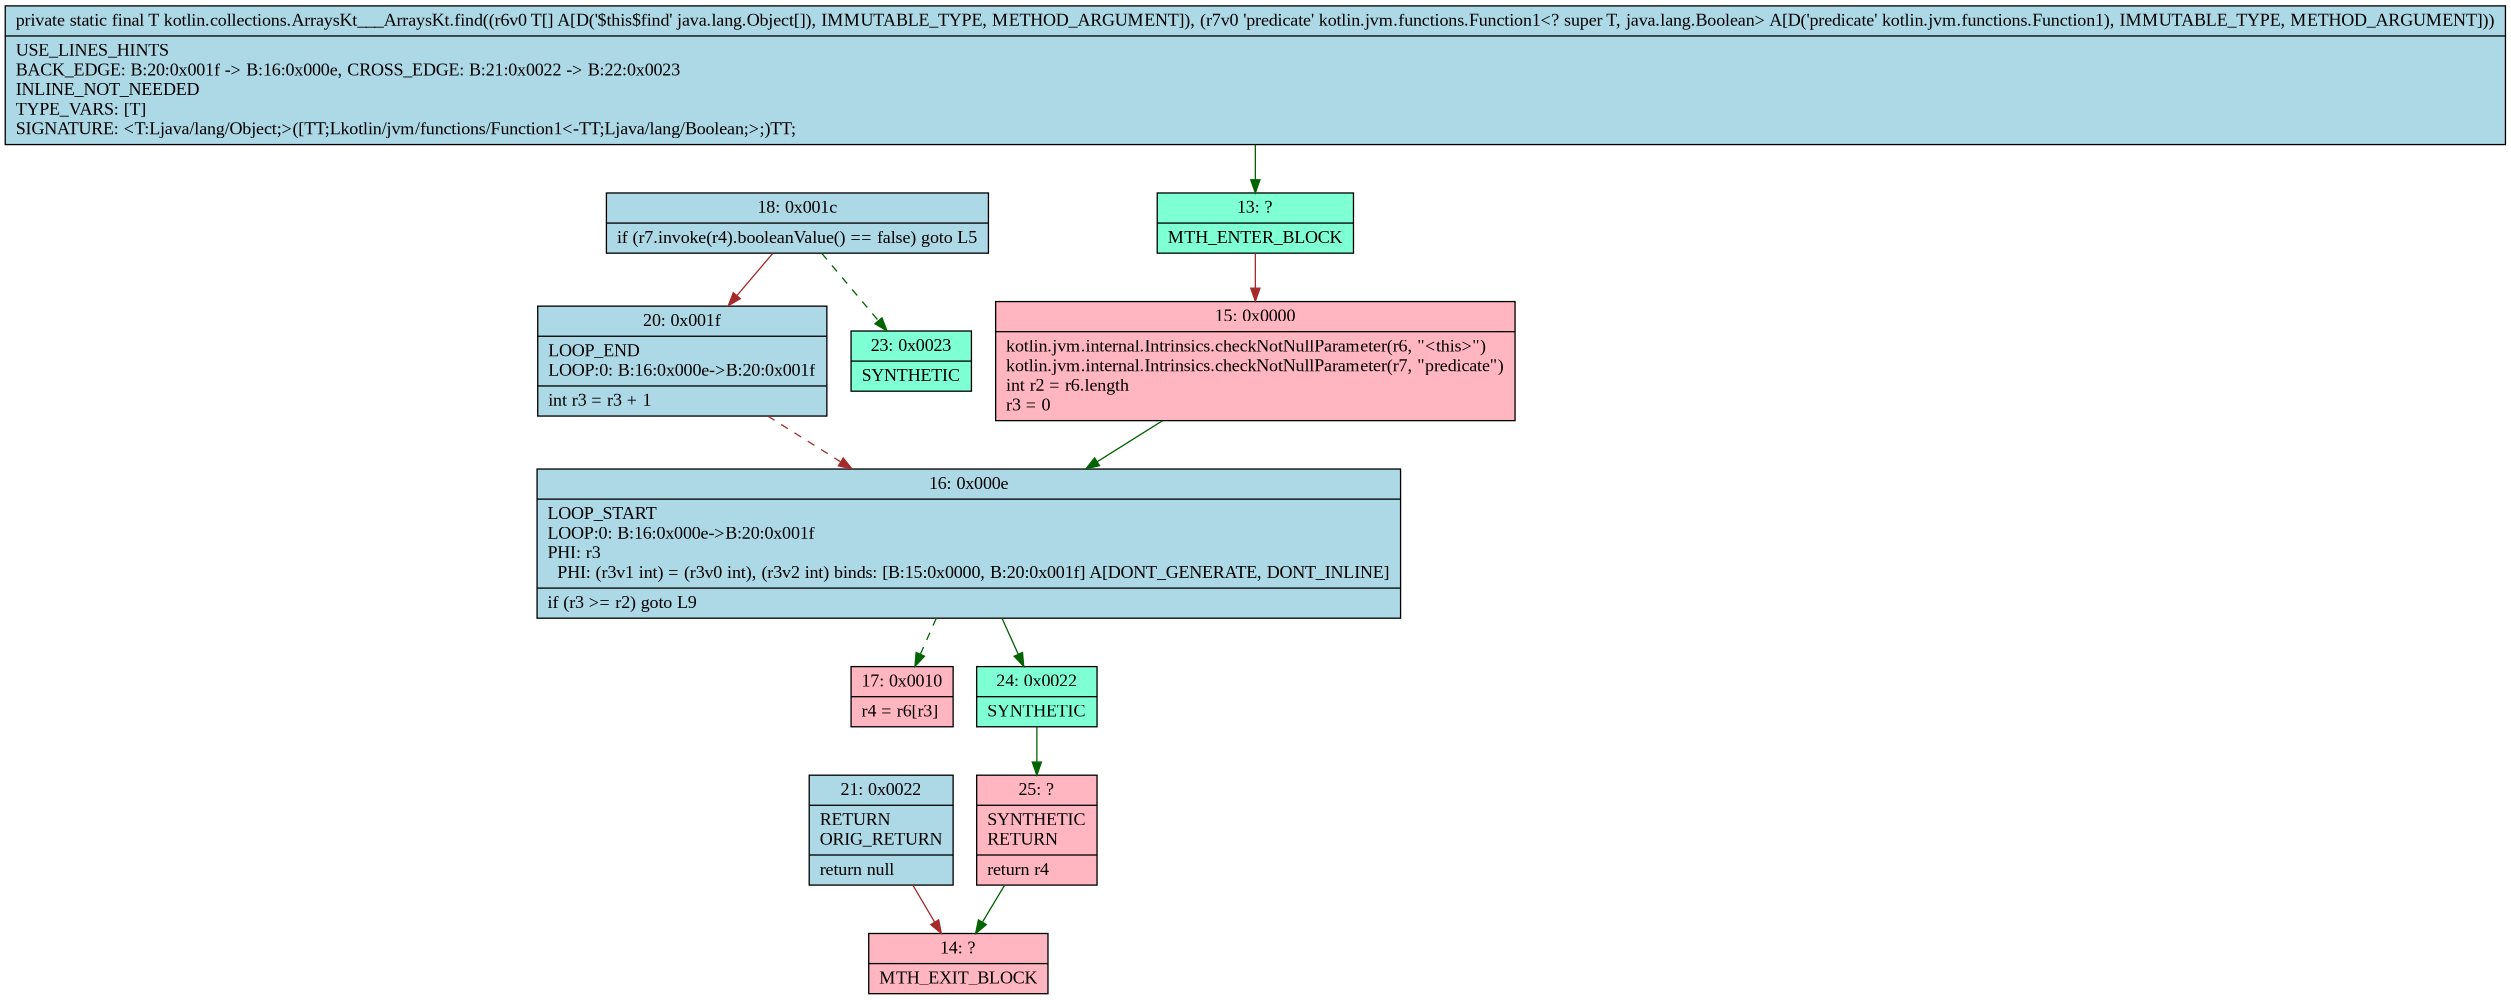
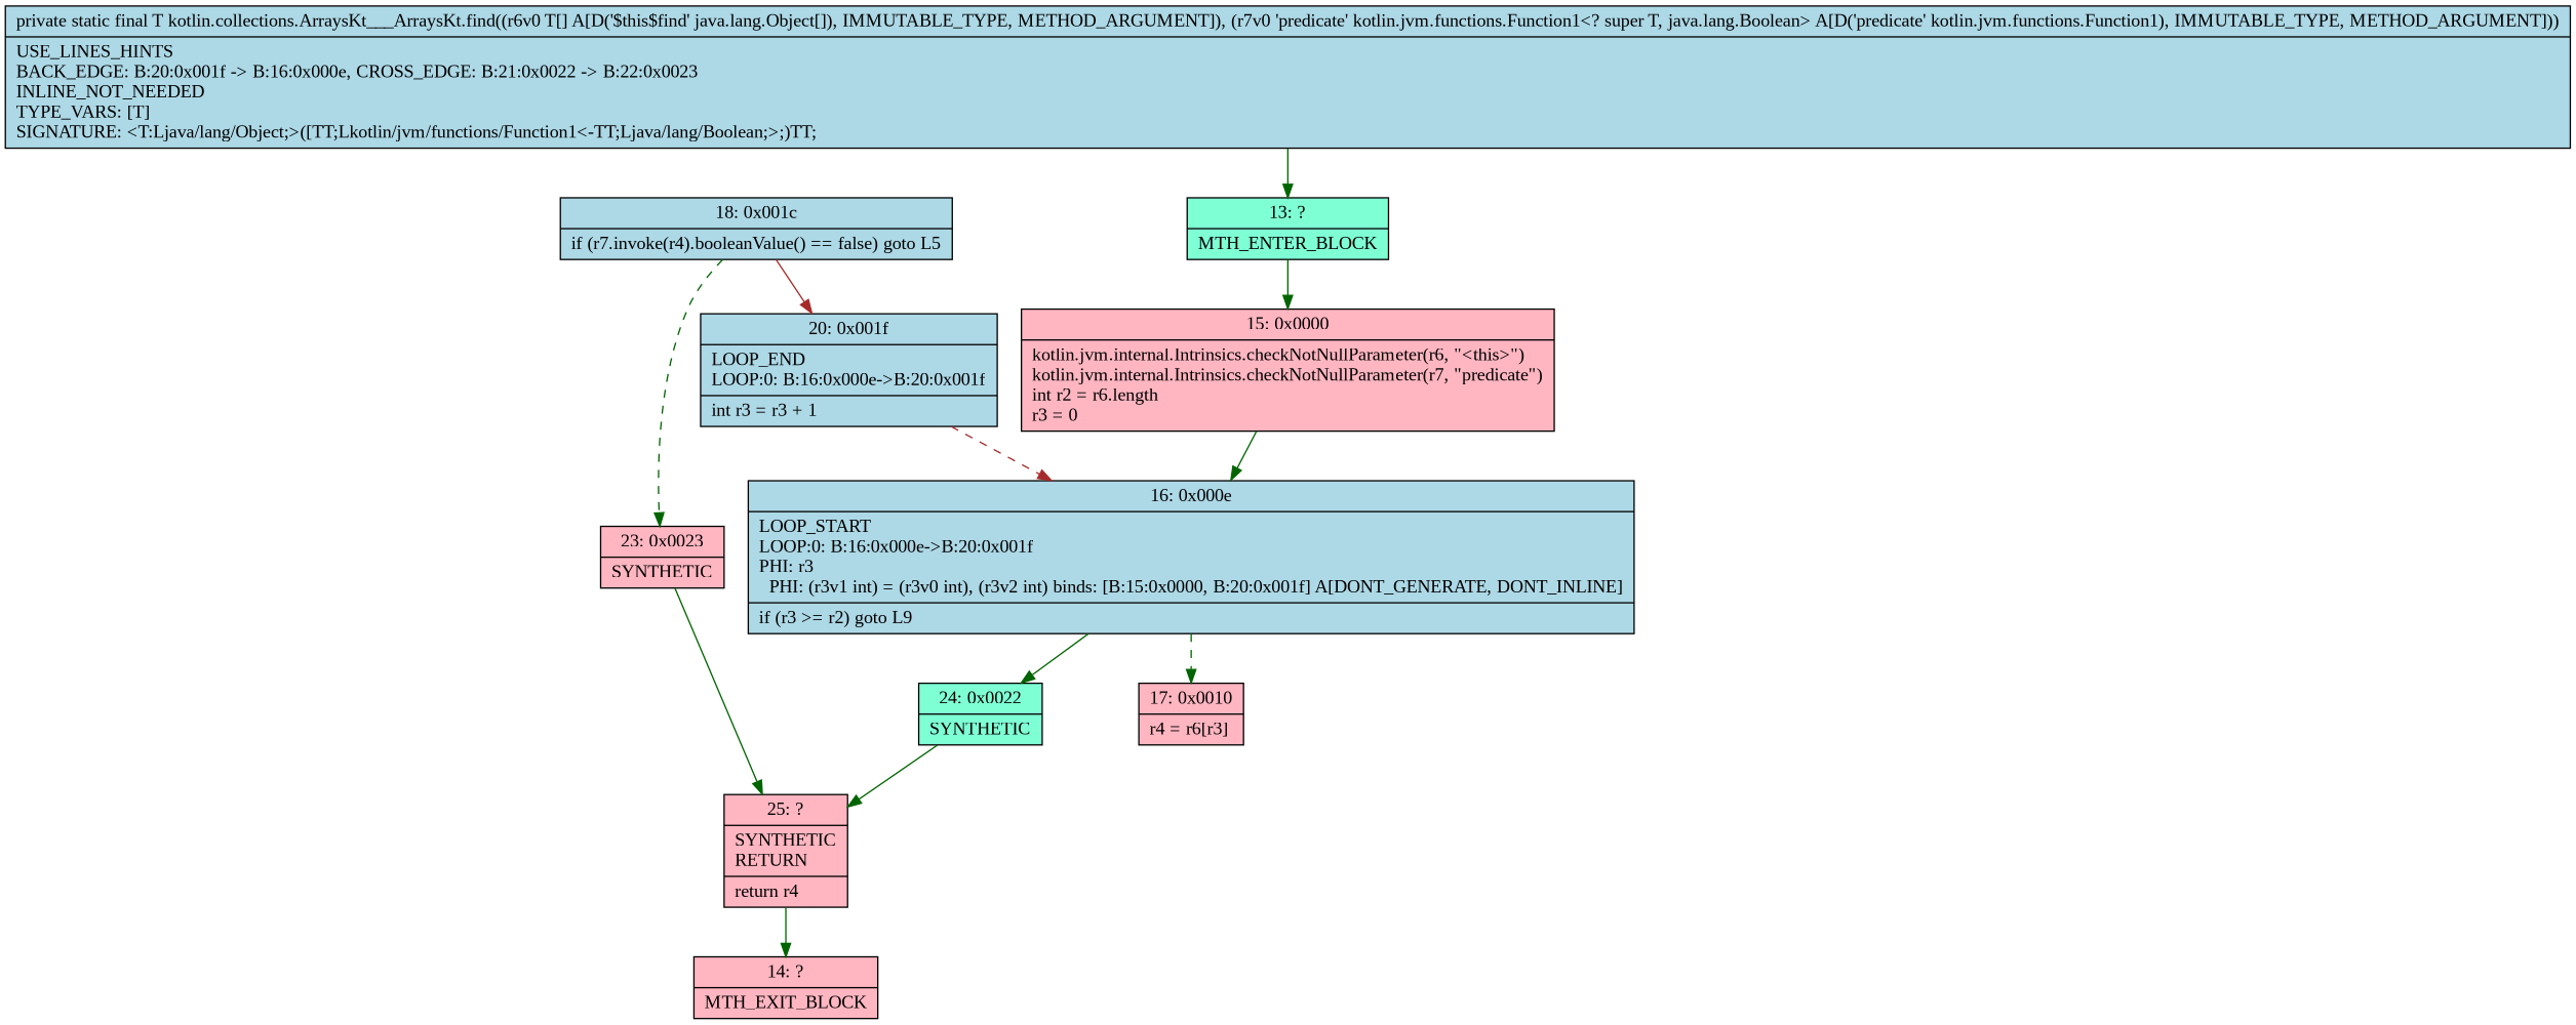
  digraph {
    fontname="Liberation Serif"
    node [fillcolor=lightblue fontname="Liberation Serif" shape=record style=filled]
    edge [color=darkgreen fontname="Liberation Serif"]
    n1 [fillcolor=aquamarine label="{13\:\ ?|MTH_ENTER_BLOCK\l}"]
    n2 [fillcolor=lightpink label="{15\:\ 0x0000|kotlin.jvm.internal.Intrinsics.checkNotNullParameter(r6, \"\<this\>\")\lkotlin.jvm.internal.Intrinsics.checkNotNullParameter(r7, \"predicate\")\lint r2 = r6.length\lr3 = 0\l}"]
    n3 [label="{16\:\ 0x000e|LOOP_START\lLOOP:0: B:16:0x000e\-\>B:20:0x001f\lPHI: r3 \l  PHI: (r3v1 int) = (r3v0 int), (r3v2 int) binds: [B:15:0x0000, B:20:0x001f] A[DONT_GENERATE, DONT_INLINE]\l|if (r3 \>= r2) goto L9\l}"]
    n4 [fillcolor=lightpink label="{17\:\ 0x0010|r4 = r6[r3]\l}"]
    n5 [fillcolor=aquamarine label="{24\:\ 0x0022|SYNTHETIC\l}"]
    n6 [fillcolor=lightpink label="{25\:\ ?|SYNTHETIC\lRETURN\l|return r4\l}"]
    n7 [label="{18\:\ 0x001c|if (r7.invoke(r4).booleanValue() == false) goto L5\l}"]
    n8 [label="{20\:\ 0x001f|LOOP_END\lLOOP:0: B:16:0x000e\-\>B:20:0x001f\l|int r3 = r3 + 1\l}"]
-   n9 [fillcolor=aquamarine label="{23\:\ 0x0023|SYNTHETIC\l}"]
+   n9 [fillcolor=lightpink label="{23\:\ 0x0023|SYNTHETIC\l}"]
    n10 [fillcolor=lightpink label="{14\:\ ?|MTH_EXIT_BLOCK\l}"]
-   n11 [label="{21\:\ 0x0022|RETURN\lORIG_RETURN\l|return null\l}"]
    n12 [label="{private static final T kotlin.collections.ArraysKt___ArraysKt.find((r6v0 T[] A[D('$this$find' java.lang.Object[]), IMMUTABLE_TYPE, METHOD_ARGUMENT]), (r7v0 'predicate' kotlin.jvm.functions.Function1\<? super T, java.lang.Boolean\> A[D('predicate' kotlin.jvm.functions.Function1), IMMUTABLE_TYPE, METHOD_ARGUMENT]))  | USE_LINES_HINTS\lBACK_EDGE: B:20:0x001f \-\> B:16:0x000e, CROSS_EDGE: B:21:0x0022 \-\> B:22:0x0023\lINLINE_NOT_NEEDED\lTYPE_VARS: [T]\lSIGNATURE: \<T:Ljava\/lang\/Object;\>([TT;Lkotlin\/jvm\/functions\/Function1\<\-TT;Ljava\/lang\/Boolean;\>;)TT;\l}"]
-   n1 -> n2 [color=brown]
+   n1 -> n2
    n2 -> n3
    n3 -> n4 [style=dashed]
    n3 -> n5
    n5 -> n6
    n6 -> n10
    n7 -> n8 [color=brown]
    n7 -> n9 [style=dashed]
    n8 -> n3 [color=brown style=dashed]
-   n11 -> n10 [color=brown]
+   n9 -> n6
    n12 -> n1
  }
